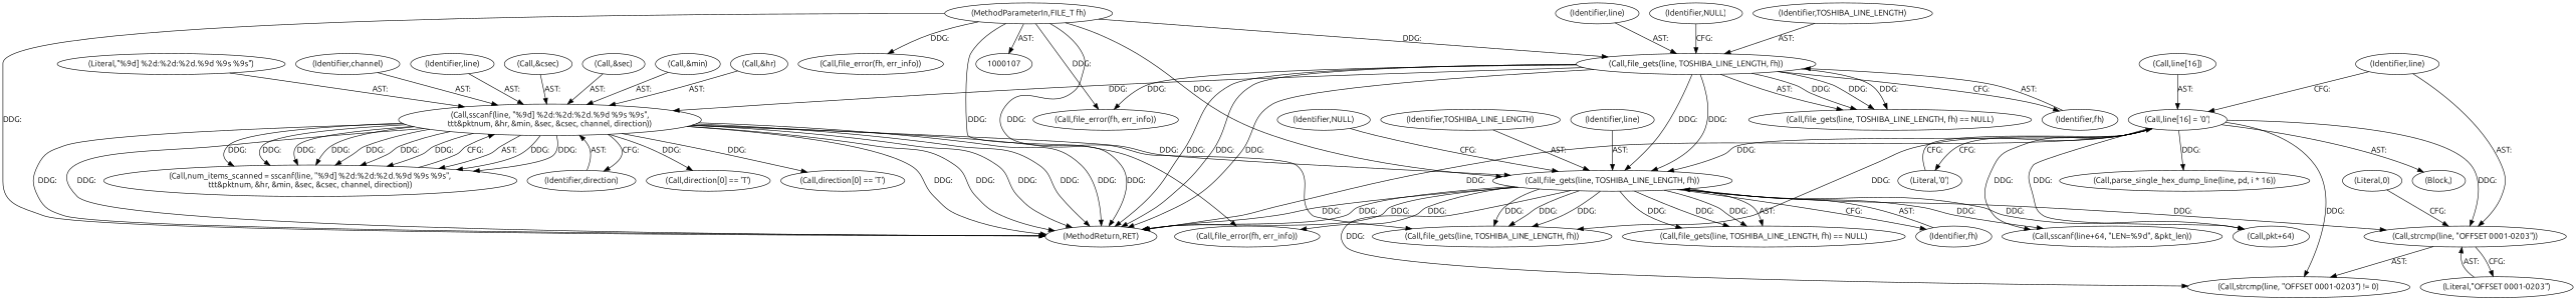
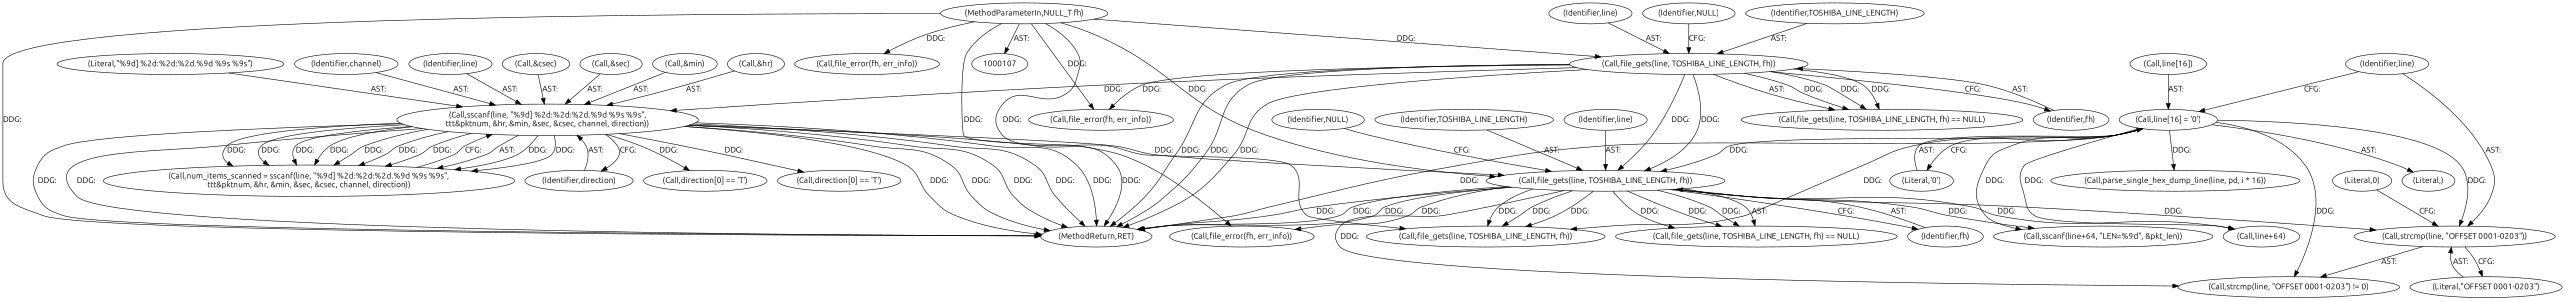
  digraph {
    fontname=Ubuntu
    node [fontname=Ubuntu]
    edge [fontname=Ubuntu]
    n1 [label="(Call,strcmp(line, \"OFFSET 0001-0203\"))"]
    n2 [label="(Literal,\"OFFSET 0001-0203\")"]
    n3 [label="(Call,strcmp(line, \"OFFSET 0001-0203\") != 0)"]
    n4 [label="(Call,line[16] = '\0')"]
    n5 [label="(Call,file_gets(line, TOSHIBA_LINE_LENGTH, fh))"]
    n6 [label="(Call,sscanf(line+64, \"LEN=%9d\", &pkt_len))"]
    n7 [label="(Call,parse_single_hex_dump_line(line, pd, i * 16))"]
-   n8 [label="(Block,)"]
+   n8 [label="(Literal,)"]
    n9 [label="(Literal,'\0')"]
    n10 [label="(MethodReturn,RET)"]
-   n11 [label="(Call,pkt+64)"]
+   n11 [label="(Call,line+64)"]
    n12 [label="(Call,file_gets(line, TOSHIBA_LINE_LENGTH, fh))"]
    n13 [label="(Call,file_error(fh, err_info))"]
    n14 [label="(Call,file_gets(line, TOSHIBA_LINE_LENGTH, fh) == NULL)"]
    n15 [label="(Identifier,fh)"]
    n16 [label="(Call,sscanf(line, \"%9d] %2d:%2d:%2d.%9d %9s %9s\",\n\t\t\t&pktnum, &hr, &min, &sec, &csec, channel, direction))"]
    n17 [label="(Call,num_items_scanned = sscanf(line, \"%9d] %2d:%2d:%2d.%9d %9s %9s\",\n\t\t\t&pktnum, &hr, &min, &sec, &csec, channel, direction))"]
    n18 [label="(Identifier,direction)"]
    n19 [label="(Call,direction[0] == 'T')"]
    n20 [label="(Call,direction[0] == 'T')"]
    n21 [label="(Call,file_gets(line, TOSHIBA_LINE_LENGTH, fh))"]
    n22 [label="(Call,file_error(fh, err_info))"]
    n23 [label="(Call,file_gets(line, TOSHIBA_LINE_LENGTH, fh) == NULL)"]
    n24 [label="(Identifier,fh)"]
-   n25 [label="(MethodParameterIn,FILE_T fh)"]
+   n25 [label="(MethodParameterIn,NULL_T fh)"]
    n26 [label="(Call,file_error(fh, err_info))"]
    1000107
    n28 [label="(Call,line[16])"]
    n29 [label="(Identifier,line)"]
    n30 [label="(Identifier,channel)"]
    n31 [label="(Identifier,NULL)"]
    n32 [label="(Identifier,line)"]
    n33 [label="(Call,&csec)"]
    n34 [label="(Identifier,line)"]
    n35 [label="(Call,&sec)"]
    n36 [label="(Literal,0)"]
    n37 [label="(Identifier,NULL)"]
    n38 [label="(Call,&min)"]
    n39 [label="(Identifier,TOSHIBA_LINE_LENGTH)"]
    n40 [label="(Call,&hr)"]
    n41 [label="(Literal,\"%9d] %2d:%2d:%2d.%9d %9s %9s\")"]
    n42 [label="(Identifier,line)"]
    n43 [label="(Identifier,TOSHIBA_LINE_LENGTH)"]
    n1 -> n2 [label="CFG: "]
    n1 -> n3 [label="AST: "]
    n2 -> n1 [label="AST: "]
    n4 -> n1 [label="DDG: "]
    n4 -> n3 [label="DDG: "]
    n4 -> n5 [label="DDG: "]
    n4 -> n6 [label="DDG: "]
    n4 -> n7 [label="DDG: "]
    n4 -> n8 [label="AST: "]
    n4 -> n9 [label="CFG: "]
    n4 -> n10 [label="DDG: "]
    n4 -> n11 [label="DDG: "]
    n4 -> n12 [label="DDG: "]
    n5 -> n1 [label="DDG: "]
    n5 -> n3 [label="DDG: "]
    n5 -> n6 [label="DDG: "]
    n5 -> n10 [label="DDG: "]
    n5 -> n10 [label="DDG: "]
    n5 -> n10 [label="DDG: "]
    n5 -> n11 [label="DDG: "]
    n5 -> n12 [label="DDG: "]
    n5 -> n12 [label="DDG: "]
    n5 -> n12 [label="DDG: "]
    n5 -> n13 [label="DDG: "]
    n5 -> n14 [label="AST: "]
    n5 -> n14 [label="DDG: "]
    n5 -> n14 [label="DDG: "]
    n5 -> n14 [label="DDG: "]
    n5 -> n15 [label="CFG: "]
-   n9 -> n4 [label="CFG: "]
+   n9 -> n4 [label="AST: "]
    n15 -> n5 [label="AST: "]
    n16 -> n5 [label="DDG: "]
    n16 -> n10 [label="DDG: "]
    n16 -> n10 [label="DDG: "]
    n16 -> n10 [label="DDG: "]
    n16 -> n10 [label="DDG: "]
    n16 -> n10 [label="DDG: "]
    n16 -> n10 [label="DDG: "]
    n16 -> n10 [label="DDG: "]
    n16 -> n10 [label="DDG: "]
    n16 -> n17 [label="AST: "]
    n16 -> n17 [label="DDG: "]
    n16 -> n17 [label="DDG: "]
    n16 -> n17 [label="DDG: "]
    n16 -> n17 [label="DDG: "]
    n16 -> n17 [label="DDG: "]
    n16 -> n17 [label="DDG: "]
    n16 -> n17 [label="DDG: "]
    n16 -> n17 [label="DDG: "]
    n16 -> n17 [label="DDG: "]
    n16 -> n18 [label="CFG: "]
    n16 -> n19 [label="DDG: "]
    n16 -> n20 [label="DDG: "]
    n17 -> n16 [label="CFG: "]
    n18 -> n16 [label="AST: "]
    n21 -> n5 [label="DDG: "]
    n21 -> n5 [label="DDG: "]
    n21 -> n10 [label="DDG: "]
    n21 -> n10 [label="DDG: "]
    n21 -> n10 [label="DDG: "]
    n21 -> n16 [label="DDG: "]
    n21 -> n22 [label="DDG: "]
    n21 -> n23 [label="AST: "]
    n21 -> n23 [label="DDG: "]
    n21 -> n23 [label="DDG: "]
    n21 -> n23 [label="DDG: "]
    n21 -> n24 [label="CFG: "]
    n24 -> n21 [label="AST: "]
    n25 -> n5 [label="DDG: "]
    n25 -> n10 [label="DDG: "]
    n25 -> n12 [label="DDG: "]
    n25 -> n13 [label="DDG: "]
    n25 -> n21 [label="DDG: "]
    n25 -> n22 [label="DDG: "]
    n25 -> n26 [label="DDG: "]
    n25 -> 1000107 [label="AST: "]
    n28 -> n4 [label="AST: "]
    n29 -> n21 [label="AST: "]
    n30 -> n16 [label="AST: "]
    n31 -> n21 [label="CFG: "]
    n32 -> n16 [label="AST: "]
    n33 -> n16 [label="AST: "]
    n34 -> n1 [label="AST: "]
    n34 -> n4 [label="CFG: "]
    n35 -> n16 [label="AST: "]
    n36 -> n1 [label="CFG: "]
    n37 -> n5 [label="CFG: "]
    n38 -> n16 [label="AST: "]
    n39 -> n5 [label="AST: "]
    n40 -> n16 [label="AST: "]
    n41 -> n16 [label="AST: "]
    n42 -> n5 [label="AST: "]
    n43 -> n21 [label="AST: "]
  }
